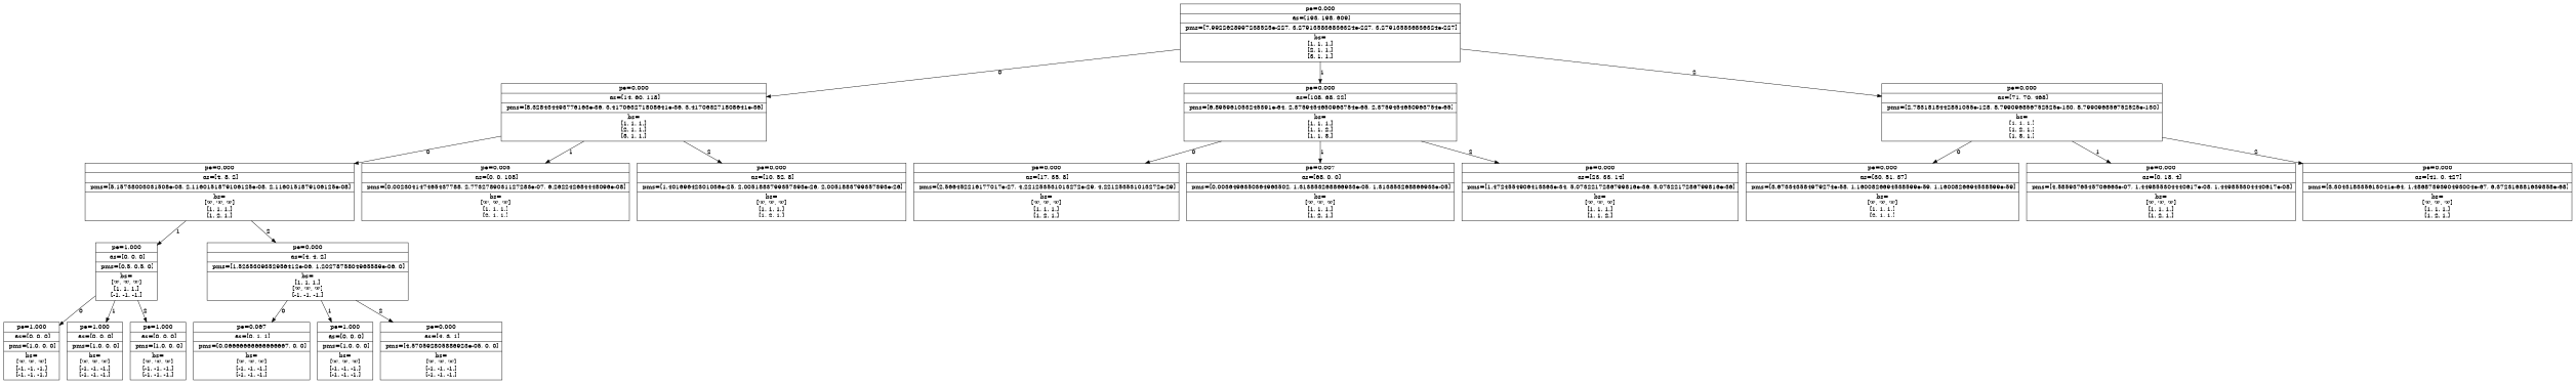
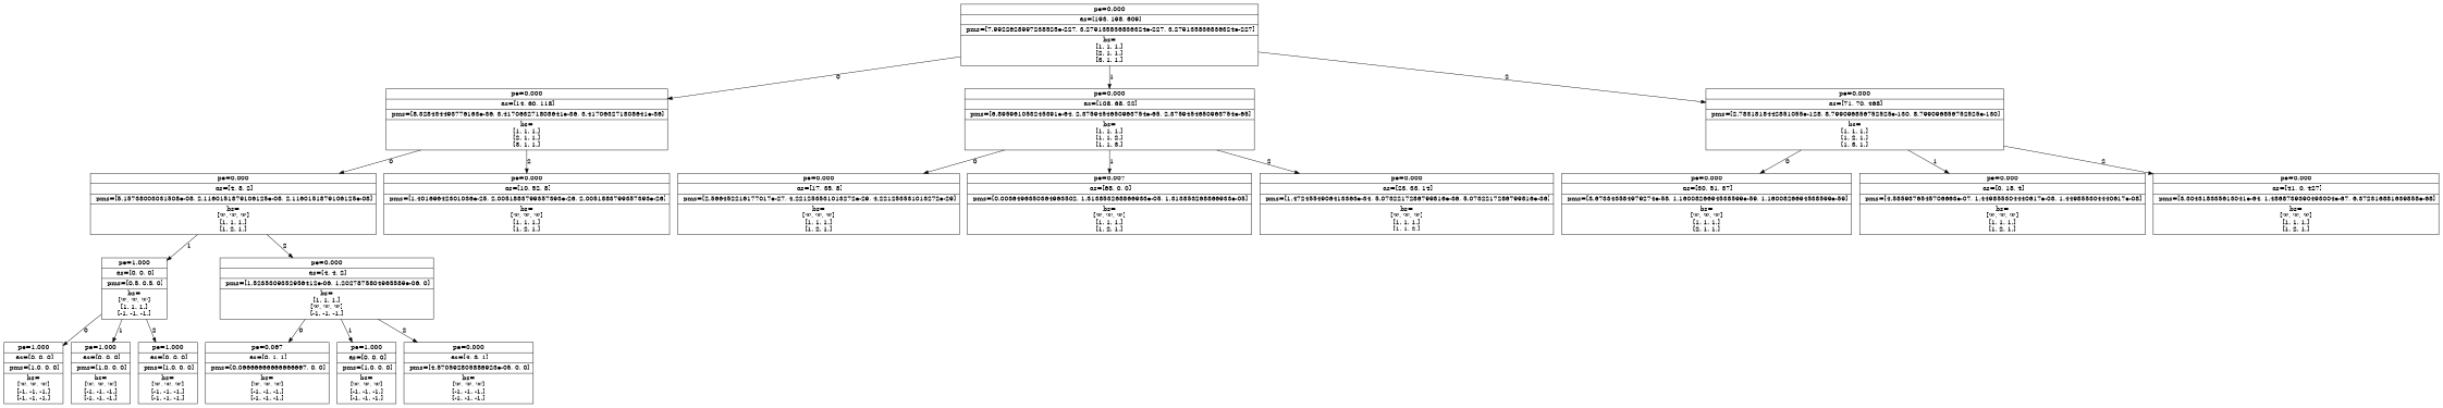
  digraph {
    node [shape=record]
    n1 [label="{pe=0.000 | as=[193, 198, 609] | pms=[7.9922628997238525e-227, 3.279135836836324e-227, 3.279135836836324e-227] | bs=\n[1. 1. 1.]\n[2. 1. 1.]\n[3. 1. 1.]\n}"]
    n2 [label="{pe=0.000 | as=[14, 60, 118] | pms=[8.328434493776163e-36, 3.417063271808641e-36, 3.417063271808641e-36] | bs=\n[1. 1. 1.]\n[2. 1. 1.]\n[3. 1. 1.]\n}"]
    n3 [label="{pe=0.000 | as=[108, 68, 22] | pms=[6.895961053245391e-64, 2.3759454650963754e-65, 2.3759454650963754e-65] | bs=\n[1. 1. 1.]\n[1. 1. 2.]\n[1. 1. 3.]\n}"]
    n4 [label="{pe=0.000 | as=[71, 70, 468] | pms=[2.7831818442851055e-128, 8.799096856752525e-130, 8.799096856752525e-130] | bs=\n[1. 1. 1.]\n[1. 2. 1.]\n[1. 3. 1.]\n}"]
    n5 [label="{pe=0.000 | as=[4, 8, 2] | pms=[5.15738003031508e-08, 2.1160151879106125e-08, 2.1160151879106125e-08] | bs=\n['*', '*', '*']\n[1. 1. 1.]\n[1. 2. 1.]\n}"]
-   n6 [label="{pe=0.005 | as=[0, 0, 108] | pms=[0.002304147465437788, 2.7732789031127283e-07, 6.262242684448096e-08] | bs=\n['*', '*', '*']\n[1. 1. 1.]\n[2. 1. 1.]\n}"]
    n7 [label="{pe=0.000 | as=[10, 52, 8] | pms=[1.40169642301036e-25, 2.0051883799357393e-26, 2.0051883799357393e-26] | bs=\n['*', '*', '*']\n[1. 1. 1.]\n[1. 2. 1.]\n}"]
    n8 [label="{pe=0.000 | as=[17, 35, 8] | pms=[2.566452216177017e-27, 4.221253531013272e-29, 4.221253531013272e-29] | bs=\n['*', '*', '*']\n[1. 1. 1.]\n[1. 2. 1.]\n}"]
    n9 [label="{pe=0.007 | as=[68, 0, 0] | pms=[0.0036496350364963502, 1.313853268866933e-05, 1.313853268866933e-05] | bs=\n['*', '*', '*']\n[1. 1. 1.]\n[1. 2. 1.]\n}"]
    n10 [label="{pe=0.000 | as=[23, 33, 14] | pms=[1.4724554906413363e-34, 5.0732217286799816e-36, 5.0732217286799816e-36] | bs=\n['*', '*', '*']\n[1. 1. 1.]\n[1. 1. 2.]\n}"]
    n11 [label="{pe=0.000 | as=[30, 51, 37] | pms=[3.673343584979274e-58, 1.1600826694538599e-59, 1.1600826694538599e-59] | bs=\n['*', '*', '*']\n[1. 1. 1.]\n[2. 1. 1.]\n}"]
    n12 [label="{pe=0.000 | as=[0, 18, 4] | pms=[4.5859376545706663e-07, 1.449855304440617e-08, 1.449855304440617e-08] | bs=\n['*', '*', '*']\n[1. 1. 1.]\n[1. 2. 1.]\n}"]
    n13 [label="{pe=0.000 | as=[41, 0, 427] | pms=[3.304318335613041e-64, 1.4868739390493004e-67, 6.372316881639858e-68] | bs=\n['*', '*', '*']\n[1. 1. 1.]\n[1. 2. 1.]\n}"]
    n14 [label="{pe=1.000 | as=[0, 0, 0] | pms=[0.5, 0.5, 0] | bs=\n['*', '*', '*']\n[1. 1. 1.]\n[-1. -1. -1.]\n}"]
    n15 [label="{pe=0.000 | as=[4, 4, 2] | pms=[1.5235309352956412e-06, 1.2027875804965589e-06, 0] | bs=\n[1. 1. 1.]\n['*', '*', '*']\n[-1. -1. -1.]\n}"]
    n16 [label="{pe=1.000 | as=[0, 0, 0] | pms=[1.0, 0, 0] | bs=\n['*', '*', '*']\n[-1. -1. -1.]\n[-1. -1. -1.]\n}"]
    n17 [label="{pe=1.000 | as=[0, 0, 0] | pms=[1.0, 0, 0] | bs=\n['*', '*', '*']\n[-1. -1. -1.]\n[-1. -1. -1.]\n}"]
    n18 [label="{pe=1.000 | as=[0, 0, 0] | pms=[1.0, 0, 0] | bs=\n['*', '*', '*']\n[-1. -1. -1.]\n[-1. -1. -1.]\n}"]
    n19 [label="{pe=0.067 | as=[0, 1, 1] | pms=[0.06666666666666667, 0, 0] | bs=\n['*', '*', '*']\n[-1. -1. -1.]\n[-1. -1. -1.]\n}"]
    n20 [label="{pe=1.000 | as=[0, 0, 0] | pms=[1.0, 0, 0] | bs=\n['*', '*', '*']\n[-1. -1. -1.]\n[-1. -1. -1.]\n}"]
    n21 [label="{pe=0.000 | as=[4, 3, 1] | pms=[4.570592805886923e-05, 0, 0] | bs=\n['*', '*', '*']\n[-1. -1. -1.]\n[-1. -1. -1.]\n}"]
    n1 -> n2 [label=0]
    n1 -> n3 [label=1]
    n1 -> n4 [label=2]
    n2 -> n5 [label=0]
-   n2 -> n6 [label=1]
    n2 -> n7 [label=2]
    n3 -> n8 [label=0]
    n3 -> n9 [label=1]
    n3 -> n10 [label=2]
    n4 -> n11 [label=0]
    n4 -> n12 [label=1]
    n4 -> n13 [label=2]
    n5 -> n14 [label=1]
    n5 -> n15 [label=2]
    n14 -> n16 [label=0]
    n14 -> n17 [label=1]
    n14 -> n18 [label=2]
    n15 -> n19 [label=0]
    n15 -> n20 [label=1]
    n15 -> n21 [label=2]
  }
